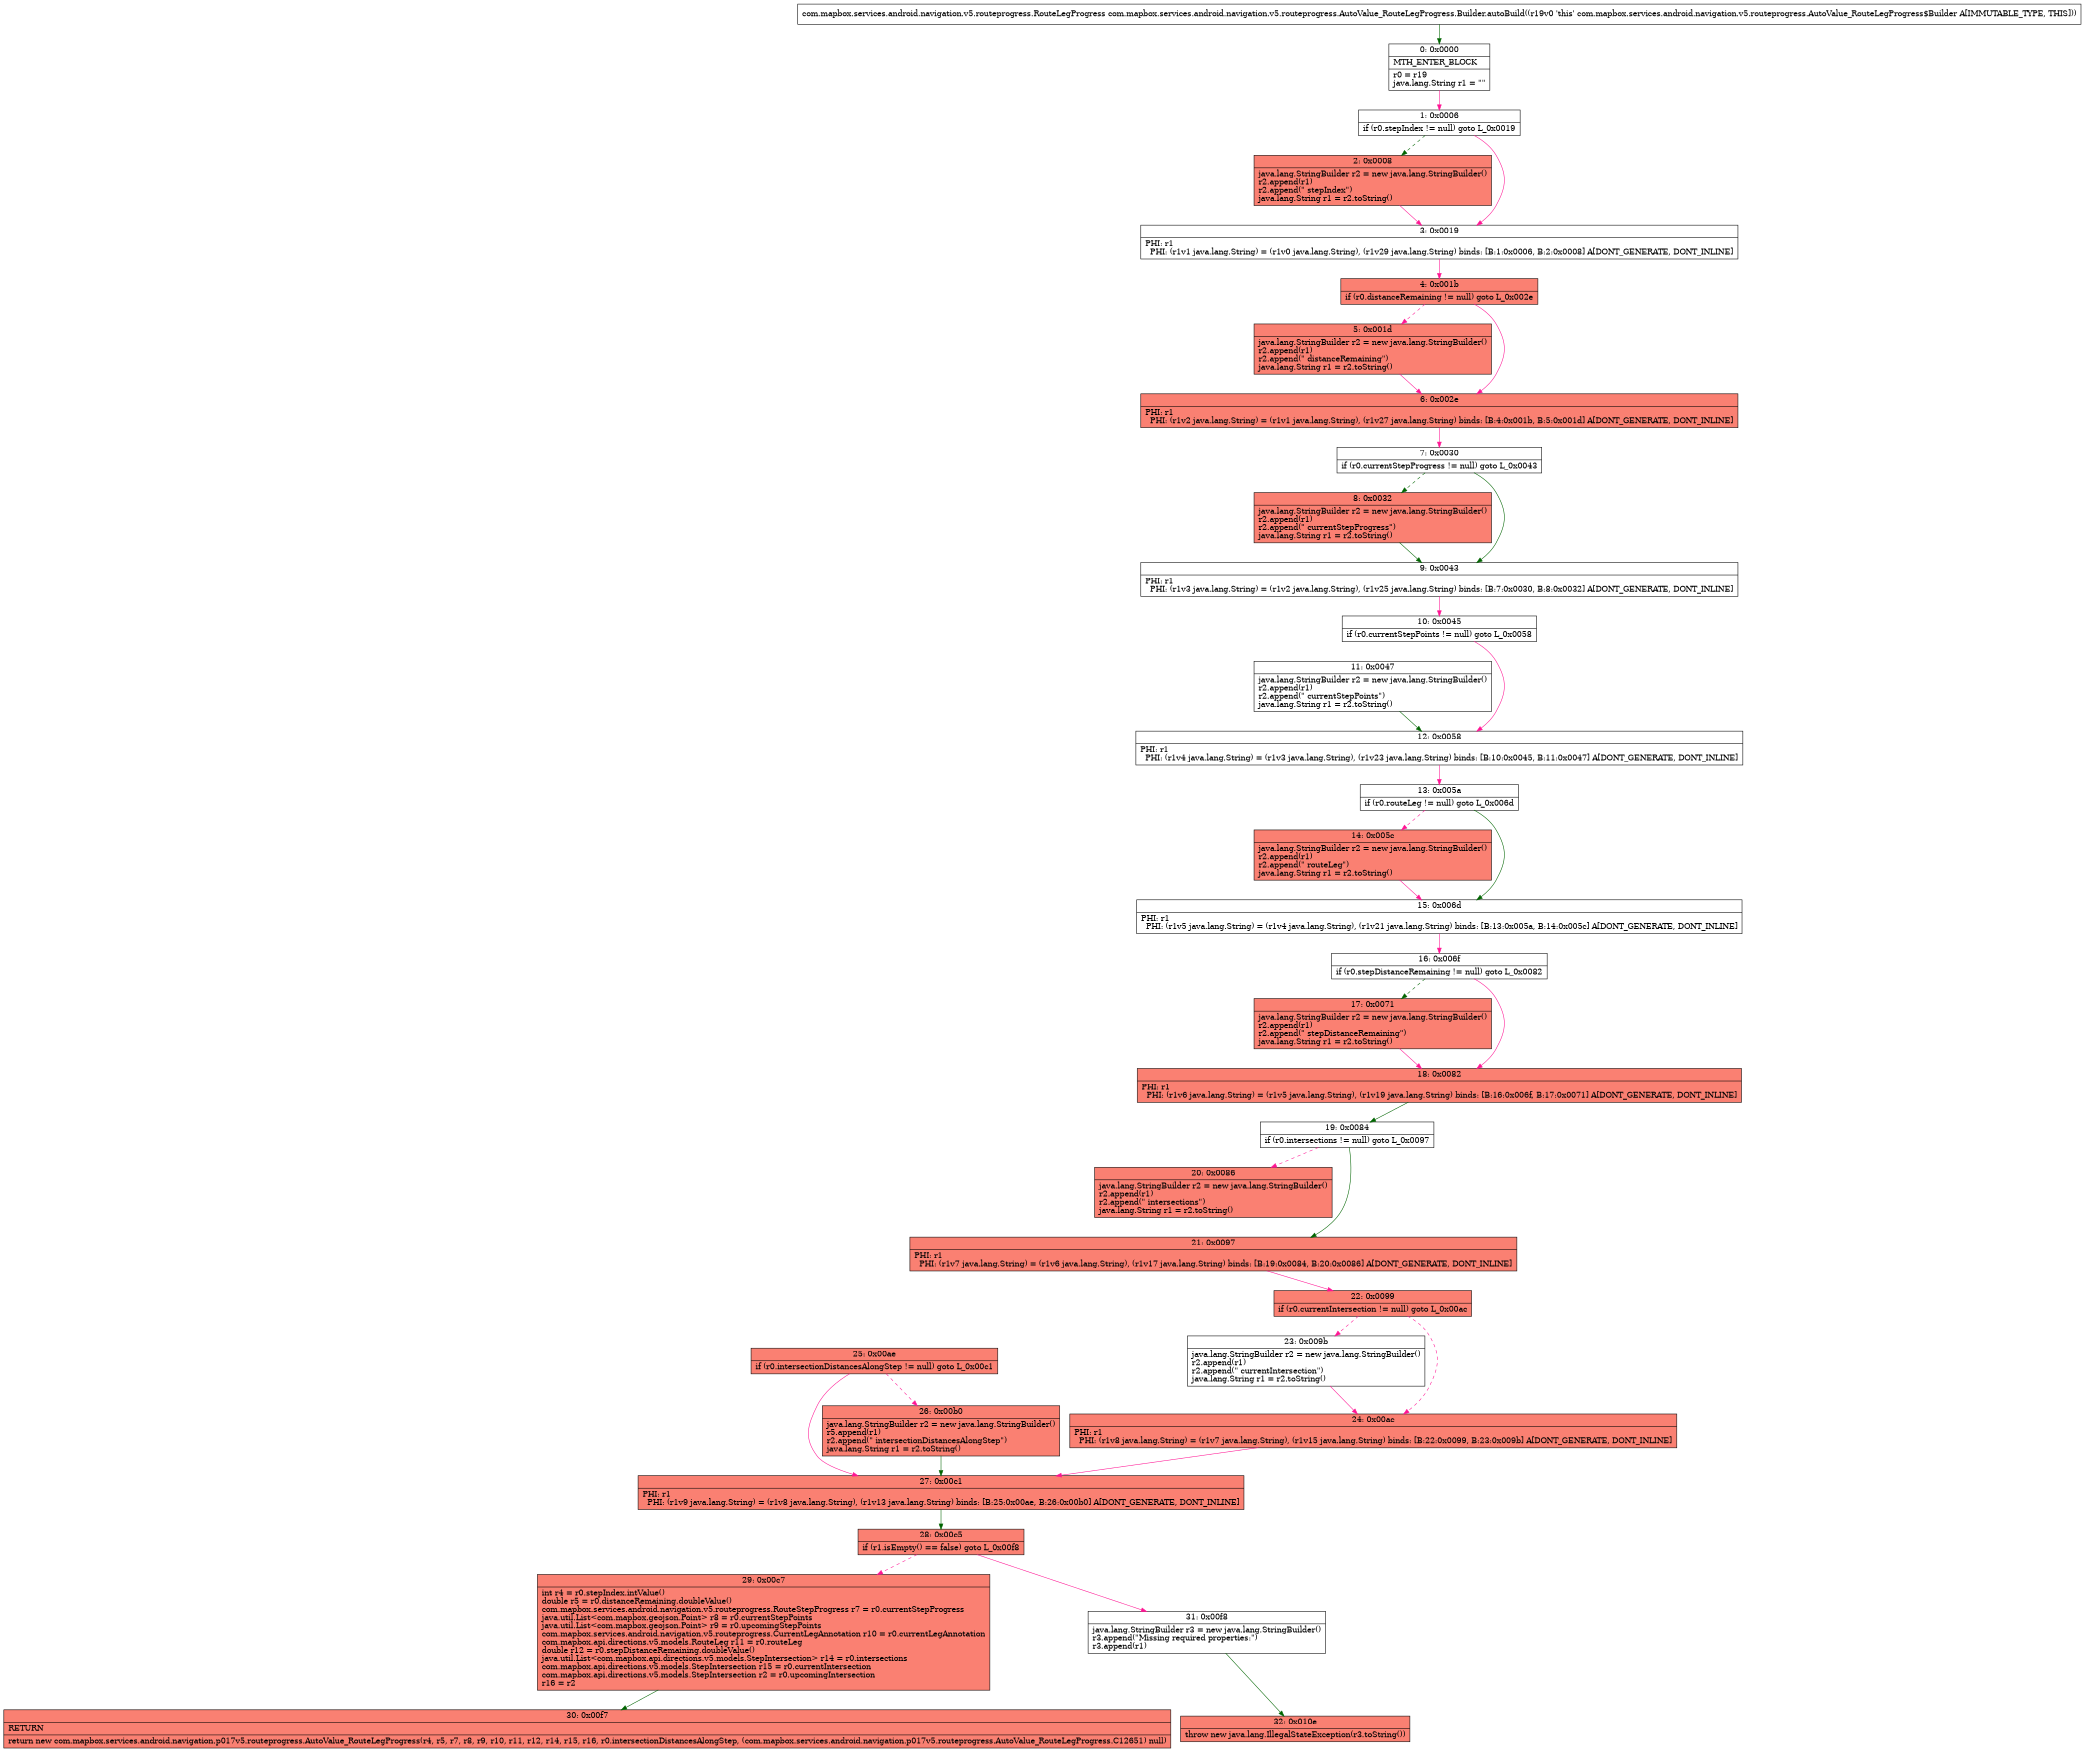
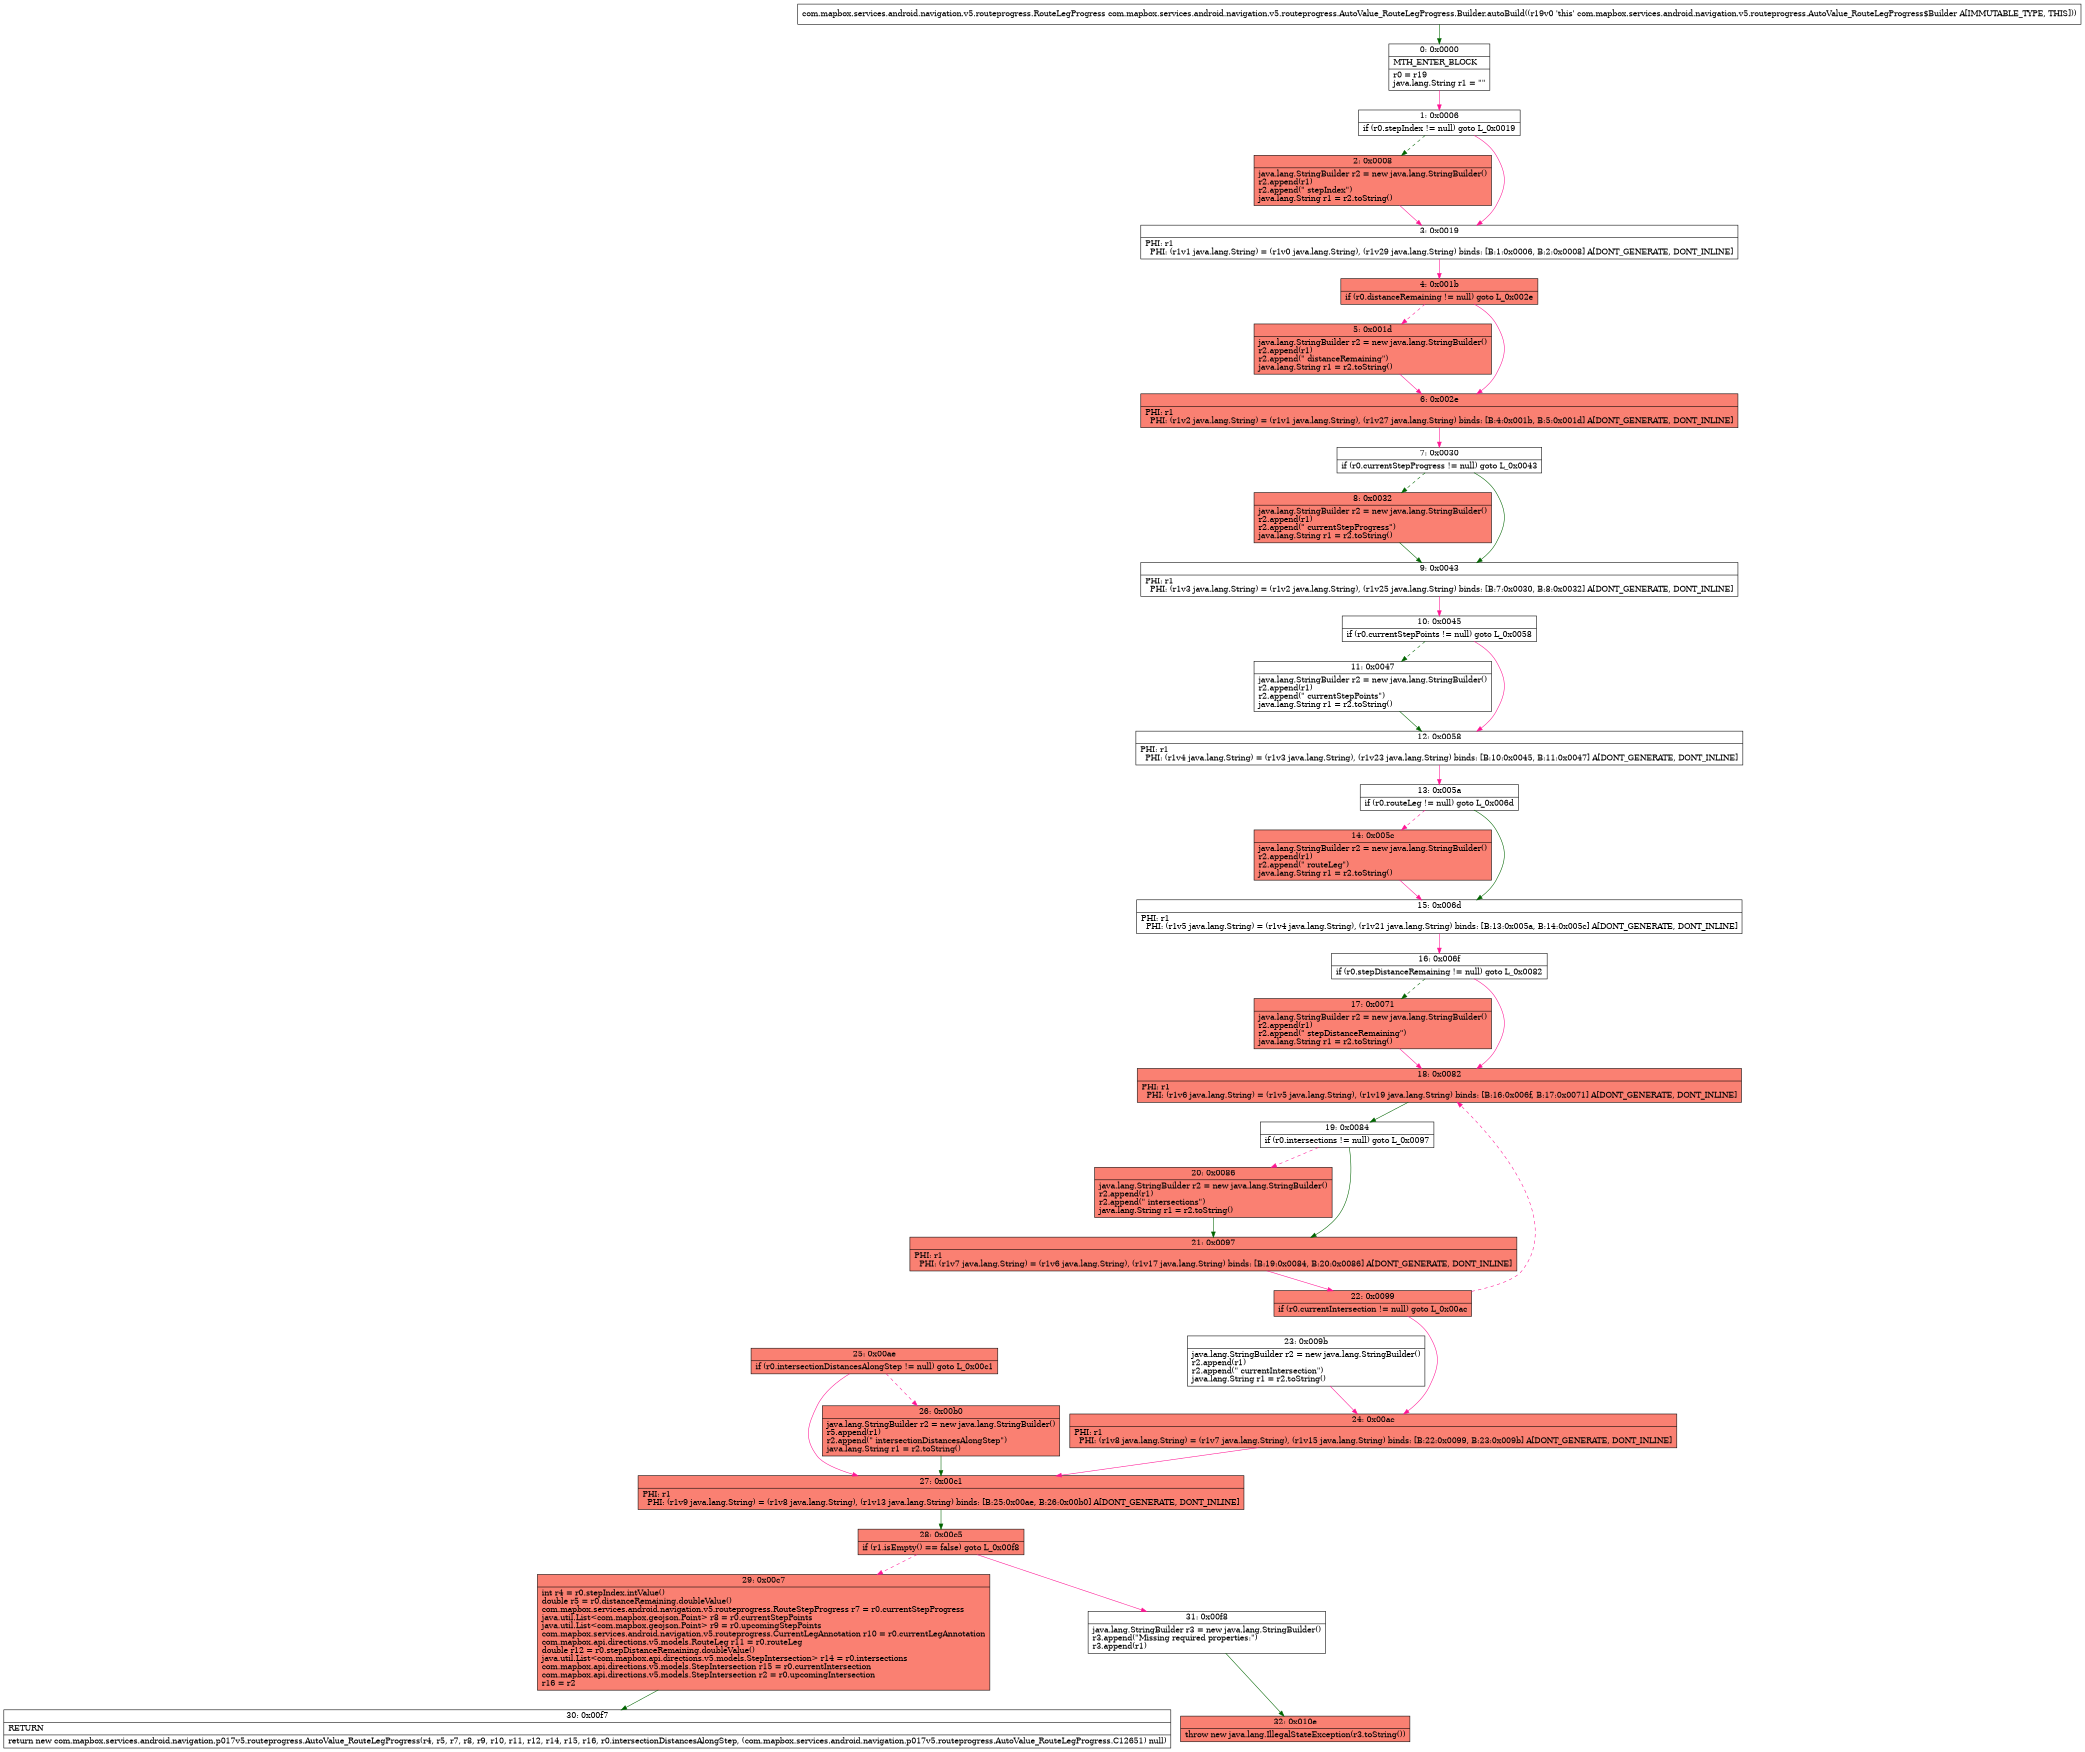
  digraph {
    node [fillcolor=salmon shape=record style=filled]
    edge [color=deeppink]
    n1 [fillcolor=white label="{0\:\ 0x0000|MTH_ENTER_BLOCK\l|r0 = r19\ljava.lang.String r1 = \"\"\l}"]
    n2 [fillcolor=white label="{1\:\ 0x0006|if (r0.stepIndex != null) goto L_0x0019\l}"]
    n3 [label="{2\:\ 0x0008|java.lang.StringBuilder r2 = new java.lang.StringBuilder()\lr2.append(r1)\lr2.append(\" stepIndex\")\ljava.lang.String r1 = r2.toString()\l}"]
    n4 [fillcolor=white label="{3\:\ 0x0019|PHI: r1 \l  PHI: (r1v1 java.lang.String) = (r1v0 java.lang.String), (r1v29 java.lang.String) binds: [B:1:0x0006, B:2:0x0008] A[DONT_GENERATE, DONT_INLINE]\l}"]
    n5 [label="{4\:\ 0x001b|if (r0.distanceRemaining != null) goto L_0x002e\l}"]
    n6 [label="{5\:\ 0x001d|java.lang.StringBuilder r2 = new java.lang.StringBuilder()\lr2.append(r1)\lr2.append(\" distanceRemaining\")\ljava.lang.String r1 = r2.toString()\l}"]
    n7 [label="{6\:\ 0x002e|PHI: r1 \l  PHI: (r1v2 java.lang.String) = (r1v1 java.lang.String), (r1v27 java.lang.String) binds: [B:4:0x001b, B:5:0x001d] A[DONT_GENERATE, DONT_INLINE]\l}"]
    n8 [fillcolor=white label="{7\:\ 0x0030|if (r0.currentStepProgress != null) goto L_0x0043\l}"]
    n9 [label="{8\:\ 0x0032|java.lang.StringBuilder r2 = new java.lang.StringBuilder()\lr2.append(r1)\lr2.append(\" currentStepProgress\")\ljava.lang.String r1 = r2.toString()\l}"]
    n10 [fillcolor=white label="{9\:\ 0x0043|PHI: r1 \l  PHI: (r1v3 java.lang.String) = (r1v2 java.lang.String), (r1v25 java.lang.String) binds: [B:7:0x0030, B:8:0x0032] A[DONT_GENERATE, DONT_INLINE]\l}"]
    n11 [fillcolor=white label="{10\:\ 0x0045|if (r0.currentStepPoints != null) goto L_0x0058\l}"]
    n12 [fillcolor=white label="{11\:\ 0x0047|java.lang.StringBuilder r2 = new java.lang.StringBuilder()\lr2.append(r1)\lr2.append(\" currentStepPoints\")\ljava.lang.String r1 = r2.toString()\l}"]
    n13 [fillcolor=white label="{12\:\ 0x0058|PHI: r1 \l  PHI: (r1v4 java.lang.String) = (r1v3 java.lang.String), (r1v23 java.lang.String) binds: [B:10:0x0045, B:11:0x0047] A[DONT_GENERATE, DONT_INLINE]\l}"]
    n14 [fillcolor=white label="{13\:\ 0x005a|if (r0.routeLeg != null) goto L_0x006d\l}"]
    n15 [label="{14\:\ 0x005c|java.lang.StringBuilder r2 = new java.lang.StringBuilder()\lr2.append(r1)\lr2.append(\" routeLeg\")\ljava.lang.String r1 = r2.toString()\l}"]
    n16 [fillcolor=white label="{15\:\ 0x006d|PHI: r1 \l  PHI: (r1v5 java.lang.String) = (r1v4 java.lang.String), (r1v21 java.lang.String) binds: [B:13:0x005a, B:14:0x005c] A[DONT_GENERATE, DONT_INLINE]\l}"]
    n17 [fillcolor=white label="{16\:\ 0x006f|if (r0.stepDistanceRemaining != null) goto L_0x0082\l}"]
    n18 [label="{17\:\ 0x0071|java.lang.StringBuilder r2 = new java.lang.StringBuilder()\lr2.append(r1)\lr2.append(\" stepDistanceRemaining\")\ljava.lang.String r1 = r2.toString()\l}"]
    n19 [label="{18\:\ 0x0082|PHI: r1 \l  PHI: (r1v6 java.lang.String) = (r1v5 java.lang.String), (r1v19 java.lang.String) binds: [B:16:0x006f, B:17:0x0071] A[DONT_GENERATE, DONT_INLINE]\l}"]
    n20 [fillcolor=white label="{19\:\ 0x0084|if (r0.intersections != null) goto L_0x0097\l}"]
    n21 [label="{20\:\ 0x0086|java.lang.StringBuilder r2 = new java.lang.StringBuilder()\lr2.append(r1)\lr2.append(\" intersections\")\ljava.lang.String r1 = r2.toString()\l}"]
    n22 [label="{21\:\ 0x0097|PHI: r1 \l  PHI: (r1v7 java.lang.String) = (r1v6 java.lang.String), (r1v17 java.lang.String) binds: [B:19:0x0084, B:20:0x0086] A[DONT_GENERATE, DONT_INLINE]\l}"]
    n23 [label="{22\:\ 0x0099|if (r0.currentIntersection != null) goto L_0x00ac\l}"]
    n24 [fillcolor=white label="{23\:\ 0x009b|java.lang.StringBuilder r2 = new java.lang.StringBuilder()\lr2.append(r1)\lr2.append(\" currentIntersection\")\ljava.lang.String r1 = r2.toString()\l}"]
    n25 [label="{24\:\ 0x00ac|PHI: r1 \l  PHI: (r1v8 java.lang.String) = (r1v7 java.lang.String), (r1v15 java.lang.String) binds: [B:22:0x0099, B:23:0x009b] A[DONT_GENERATE, DONT_INLINE]\l}"]
    n26 [label="{27\:\ 0x00c1|PHI: r1 \l  PHI: (r1v9 java.lang.String) = (r1v8 java.lang.String), (r1v13 java.lang.String) binds: [B:25:0x00ae, B:26:0x00b0] A[DONT_GENERATE, DONT_INLINE]\l}"]
    n27 [label="{25\:\ 0x00ae|if (r0.intersectionDistancesAlongStep != null) goto L_0x00c1\l}"]
    n28 [label="{26\:\ 0x00b0|java.lang.StringBuilder r2 = new java.lang.StringBuilder()\lr5.append(r1)\lr2.append(\" intersectionDistancesAlongStep\")\ljava.lang.String r1 = r2.toString()\l}"]
    n29 [label="{28\:\ 0x00c5|if (r1.isEmpty() == false) goto L_0x00f8\l}"]
    n30 [label="{29\:\ 0x00c7|int r4 = r0.stepIndex.intValue()\ldouble r5 = r0.distanceRemaining.doubleValue()\lcom.mapbox.services.android.navigation.v5.routeprogress.RouteStepProgress r7 = r0.currentStepProgress\ljava.util.List\<com.mapbox.geojson.Point\> r8 = r0.currentStepPoints\ljava.util.List\<com.mapbox.geojson.Point\> r9 = r0.upcomingStepPoints\lcom.mapbox.services.android.navigation.v5.routeprogress.CurrentLegAnnotation r10 = r0.currentLegAnnotation\lcom.mapbox.api.directions.v5.models.RouteLeg r11 = r0.routeLeg\ldouble r12 = r0.stepDistanceRemaining.doubleValue()\ljava.util.List\<com.mapbox.api.directions.v5.models.StepIntersection\> r14 = r0.intersections\lcom.mapbox.api.directions.v5.models.StepIntersection r15 = r0.currentIntersection\lcom.mapbox.api.directions.v5.models.StepIntersection r2 = r0.upcomingIntersection\lr16 = r2\l}"]
    n31 [fillcolor=white label="{31\:\ 0x00f8|java.lang.StringBuilder r3 = new java.lang.StringBuilder()\lr3.append(\"Missing required properties:\")\lr3.append(r1)\l}"]
-   n32 [label="{30\:\ 0x00f7|RETURN\l|return new com.mapbox.services.android.navigation.p017v5.routeprogress.AutoValue_RouteLegProgress(r4, r5, r7, r8, r9, r10, r11, r12, r14, r15, r16, r0.intersectionDistancesAlongStep, (com.mapbox.services.android.navigation.p017v5.routeprogress.AutoValue_RouteLegProgress.C12651) null)\l}"]
+   n32 [fillcolor=white label="{30\:\ 0x00f7|RETURN\l|return new com.mapbox.services.android.navigation.p017v5.routeprogress.AutoValue_RouteLegProgress(r4, r5, r7, r8, r9, r10, r11, r12, r14, r15, r16, r0.intersectionDistancesAlongStep, (com.mapbox.services.android.navigation.p017v5.routeprogress.AutoValue_RouteLegProgress.C12651) null)\l}"]
    n33 [label="{32\:\ 0x010e|throw new java.lang.IllegalStateException(r3.toString())\l}"]
    n34 [fillcolor=white label="{com.mapbox.services.android.navigation.v5.routeprogress.RouteLegProgress com.mapbox.services.android.navigation.v5.routeprogress.AutoValue_RouteLegProgress.Builder.autoBuild((r19v0 'this' com.mapbox.services.android.navigation.v5.routeprogress.AutoValue_RouteLegProgress$Builder A[IMMUTABLE_TYPE, THIS])) }"]
    n1 -> n2
    n2 -> n3 [color=darkgreen style=dashed]
    n2 -> n4
    n3 -> n4
    n4 -> n5
    n5 -> n6 [style=dashed]
    n5 -> n7
    n6 -> n7
    n7 -> n8
    n8 -> n9 [color=darkgreen style=dashed]
    n8 -> n10 [color=darkgreen]
    n9 -> n10 [color=darkgreen]
    n10 -> n11
+   n11 -> n12 [color=darkgreen style=dashed]
    n11 -> n13
    n12 -> n13 [color=darkgreen]
    n13 -> n14
    n14 -> n15 [style=dashed]
    n14 -> n16 [color=darkgreen]
    n15 -> n16
    n16 -> n17
    n17 -> n18 [color=darkgreen style=dashed]
    n17 -> n19
    n18 -> n19
    n19 -> n20 [color=darkgreen]
    n20 -> n21 [style=dashed]
    n20 -> n22 [color=darkgreen]
+   n21 -> n22 [color=darkgreen]
    n22 -> n23
-   n23 -> n24 [style=dashed]
-   n23 -> n25 [style=dashed]
+   n23 -> n19 [style=dashed]
+   n23 -> n25
    n24 -> n25
    n25 -> n26
    n26 -> n29 [color=darkgreen]
    n27 -> n26
    n27 -> n28 [style=dashed]
    n28 -> n26 [color=darkgreen]
    n29 -> n30 [style=dashed]
    n29 -> n31
    n30 -> n32 [color=darkgreen]
    n31 -> n33 [color=darkgreen]
    n34 -> n1 [color=darkgreen]
  }
